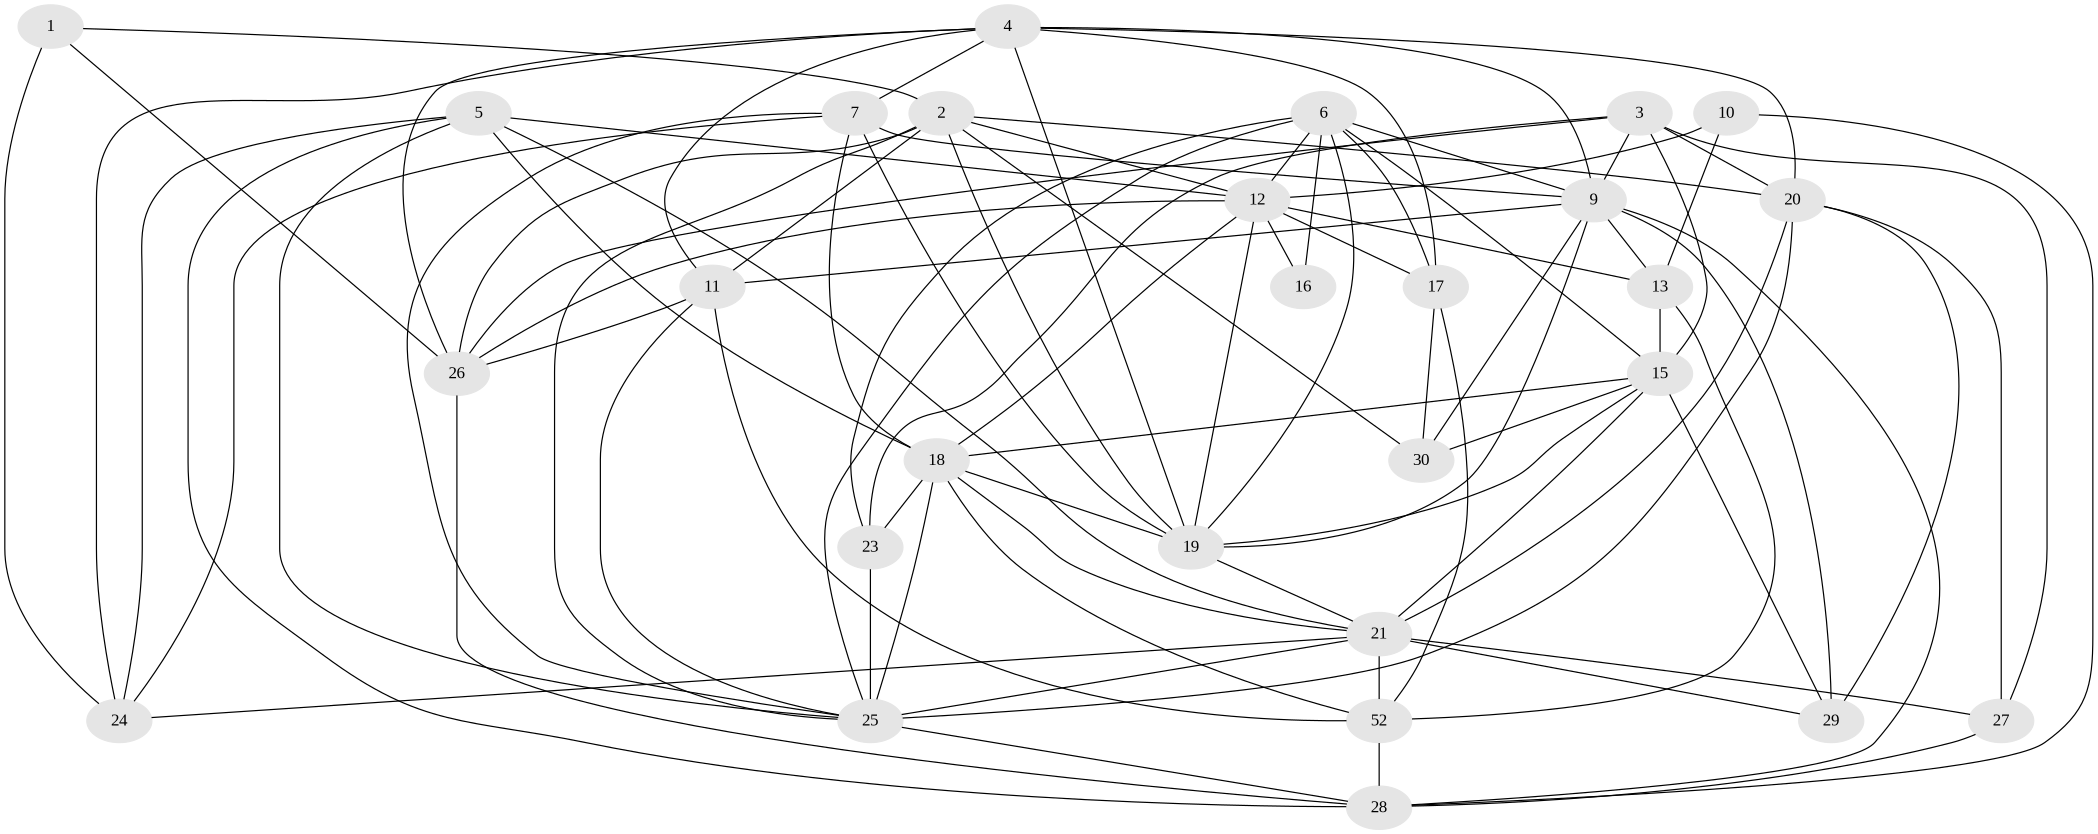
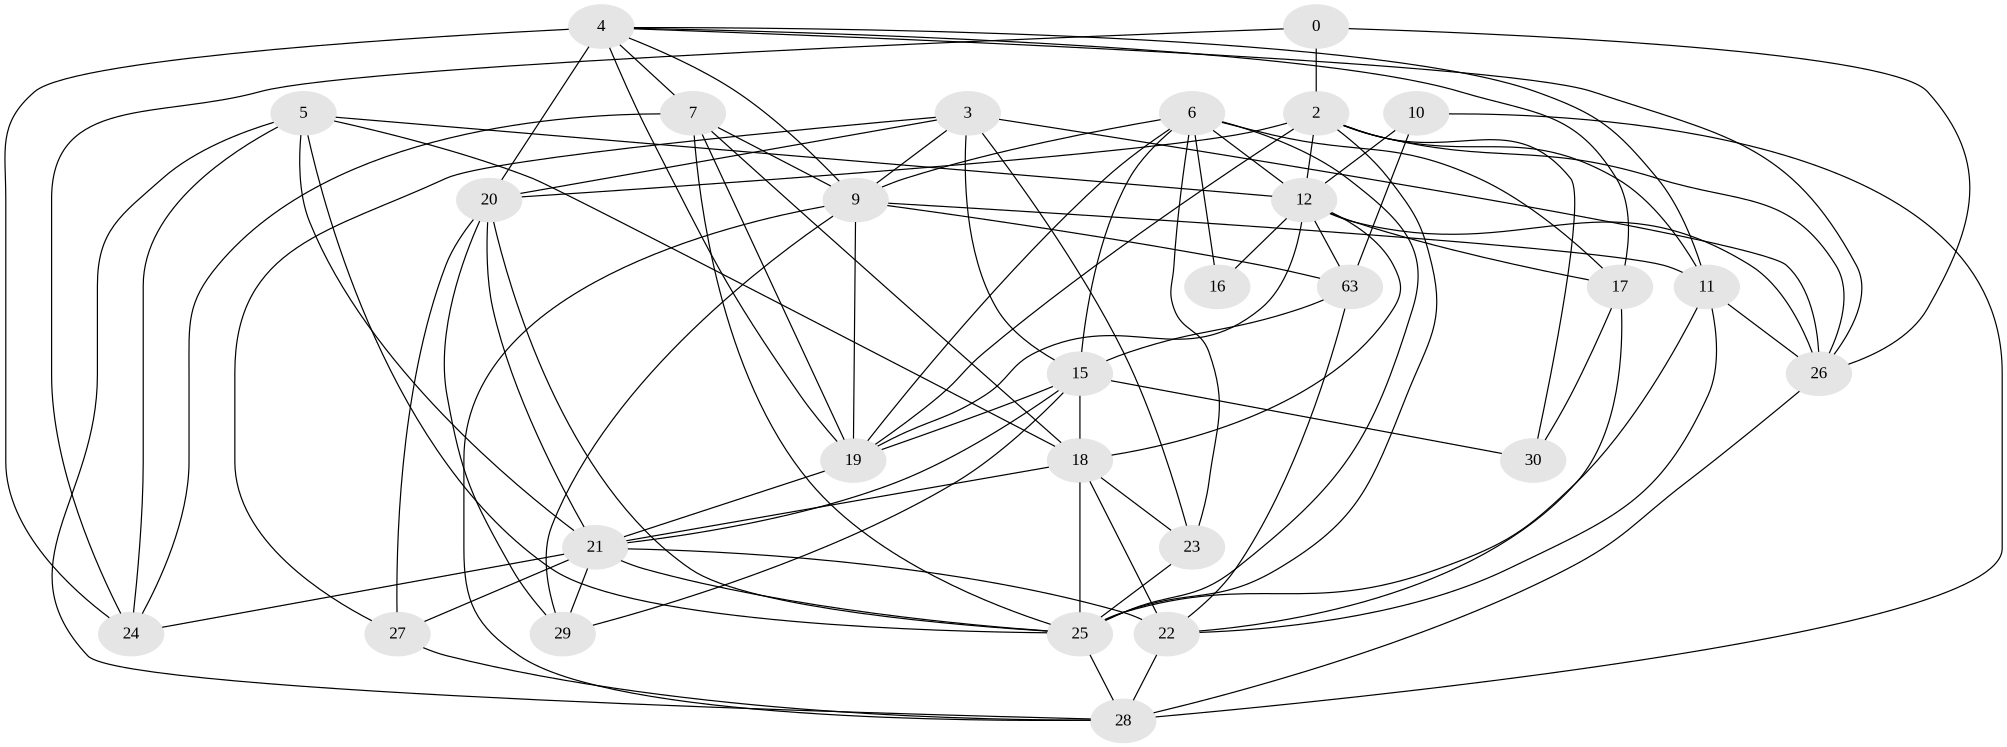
  graph {
    fontname="Liberation Serif"
    node [color=gray90 fontname="Liberation Serif" style=filled]
    edge [fontname="Liberation Serif" weight=1.0]
-   1
+   1 [label=0]
    2
    24
    26
    11
    12
    19
    20
    25
    30
    28
-   22 [label=52]
+   22
    17
    18
    16
-   13
+   13 [label=63]
    21
    27
    29
    3
    9
    15
    23
    4
    7
    5
    6
    10
    1 -- 2
    1 -- 24
    1 -- 26
    2 -- 26
    2 -- 11
    2 -- 12
    2 -- 19
    2 -- 20 [weight=2.0]
    2 -- 25
    2 -- 30
    26 -- 28 [weight=2.0]
    11 -- 26
    11 -- 25
    11 -- 22
    12 -- 26
    12 -- 19 [weight=3.0]
    12 -- 17
    12 -- 18
    12 -- 16
    12 -- 13
    19 -- 21
    20 -- 25
    20 -- 21
    20 -- 27
    20 -- 29 [weight=2.0]
    25 -- 28
    22 -- 28 [weight=2.0]
    17 -- 30
    17 -- 22
-   18 -- 19
    18 -- 25 [weight=2.0]
    18 -- 22
    18 -- 21
    18 -- 23
    13 -- 22
    13 -- 15 [weight=2.0]
    21 -- 24
    21 -- 25
    21 -- 22
    21 -- 27 [weight=2.0]
    21 -- 29
    27 -- 28 [weight=2.0]
    3 -- 26
    3 -- 20
    3 -- 27
    3 -- 9
    3 -- 15 [weight=2.0]
    3 -- 23 [weight=2.0]
    9 -- 11
    9 -- 19
-   9 -- 30 [weight=3.0]
    9 -- 28
    9 -- 13
    9 -- 29
    15 -- 19
    15 -- 30 [weight=2.0]
    15 -- 18
    15 -- 21
    15 -- 29 [weight=2.0]
    23 -- 25
    4 -- 24 [weight=2.0]
    4 -- 26 [weight=2.0]
    4 -- 11
    4 -- 19 [weight=2.0]
    4 -- 20 [weight=3.0]
    4 -- 17
    4 -- 9
    4 -- 7
    7 -- 24
    7 -- 19 [weight=2.0]
    7 -- 25
    7 -- 18
    7 -- 9
    5 -- 24
    5 -- 12
    5 -- 25
    5 -- 28
    5 -- 18
    5 -- 21
    6 -- 12 [weight=2.0]
    6 -- 19
    6 -- 25
    6 -- 17
    6 -- 16 [weight=2.0]
    6 -- 9
    6 -- 15 [weight=2.0]
    6 -- 23
    10 -- 12
    10 -- 28
    10 -- 13
  }
